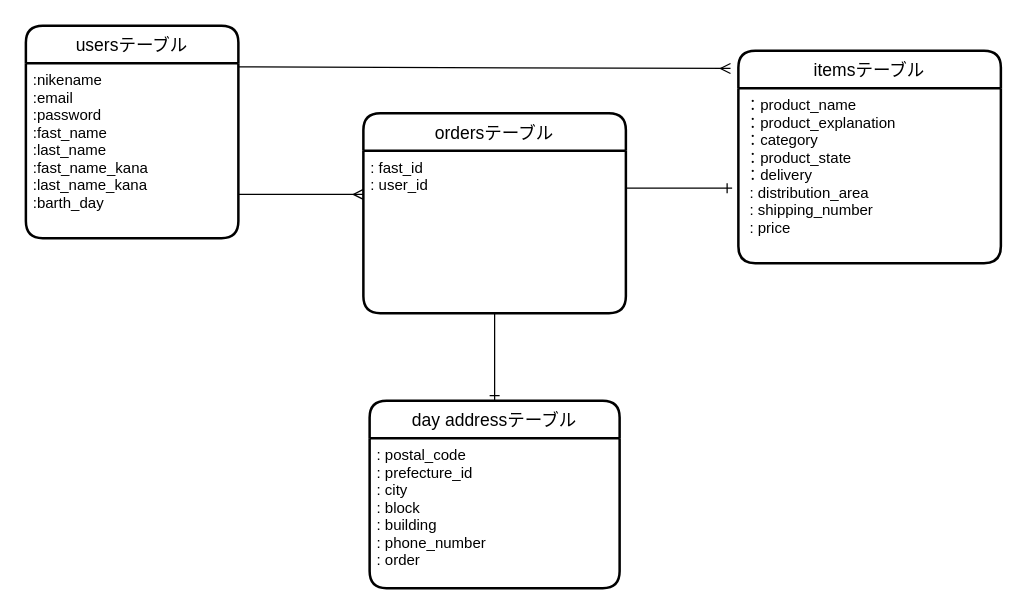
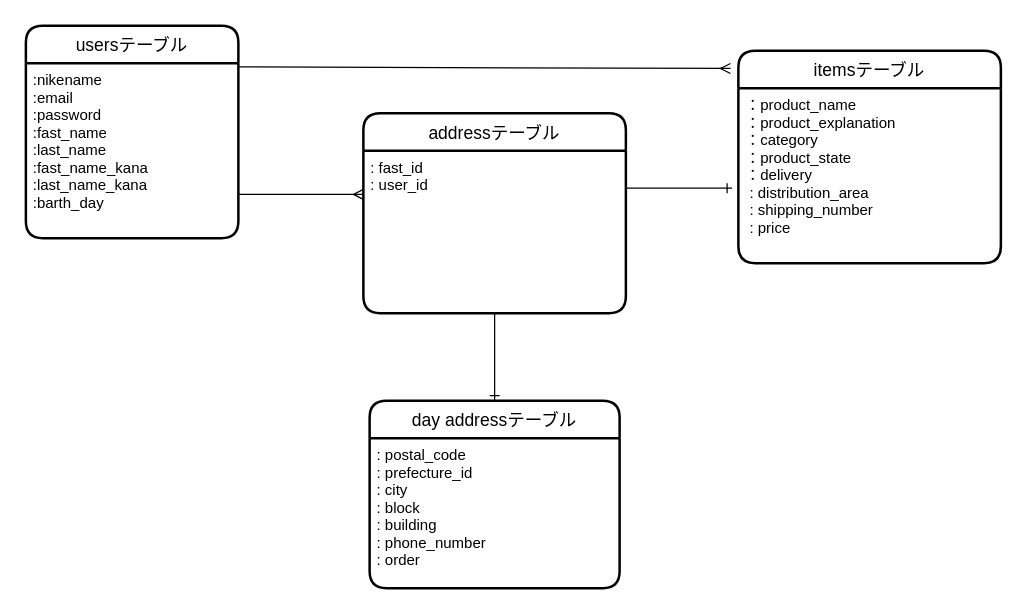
  <mxCell id="0" />
  <mxCell id="1" parent="0" />
  <mxCell id="2" value="usersテーブル" style="swimlane;childLayout=stackLayout;horizontal=1;startSize=30;horizontalStack=0;rounded=1;fontSize=14;fontStyle=0;strokeWidth=2;resizeParent=0;resizeLast=1;shadow=0;dashed=0;align=center;" parent="1" vertex="1"><mxGeometry x="20" y="20" width="170" height="170" as="geometry" /></mxCell>
  <mxCell id="3" value=":nikename&#10;:email&#10;:password&#10;:fast_name&#10;:last_name&#10;:fast_name_kana&#10;:last_name_kana&#10;:barth_day&#10;" style="align=left;strokeColor=none;fillColor=none;spacingLeft=4;fontSize=12;verticalAlign=top;resizable=0;rotatable=0;part=1;" parent="2" vertex="1"><mxGeometry y="30" width="170" height="140" as="geometry" /></mxCell>
  <mxCell id="4" value="itemsテーブル" style="swimlane;childLayout=stackLayout;horizontal=1;startSize=30;horizontalStack=0;rounded=1;fontSize=14;fontStyle=0;strokeWidth=2;resizeParent=0;resizeLast=1;shadow=0;dashed=0;align=center;" parent="1" vertex="1"><mxGeometry x="590" y="40" width="210" height="170" as="geometry" /></mxCell>
  <mxCell id="5" value="：product_name&#10;：product_explanation&#10;：category&#10;：product_state&#10;：delivery&#10; : distribution_area&#10; : shipping_number&#10; : price" style="align=left;strokeColor=none;fillColor=none;spacingLeft=4;fontSize=12;verticalAlign=top;resizable=0;rotatable=0;part=1;" parent="4" vertex="1"><mxGeometry y="30" width="210" height="140" as="geometry" /></mxCell>
  <mxCell id="6" value="day addressテーブル" style="swimlane;childLayout=stackLayout;horizontal=1;startSize=30;horizontalStack=0;rounded=1;fontSize=14;fontStyle=0;strokeWidth=2;resizeParent=0;resizeLast=1;shadow=0;dashed=0;align=center;" parent="1" vertex="1"><mxGeometry x="295" y="320" width="200" height="150" as="geometry" /></mxCell>
  <mxCell id="7" value=": postal_code&#10;: prefecture_id &#10;: city&#10;: block&#10;: building &#10;: phone_number&#10;: order&#10;" style="align=left;strokeColor=none;fillColor=none;spacingLeft=4;fontSize=12;verticalAlign=top;resizable=0;rotatable=0;part=1;" parent="6" vertex="1"><mxGeometry y="30" width="200" height="120" as="geometry" /></mxCell>
  <mxCell id="8" style="edgeStyle=none;rounded=0;orthogonalLoop=1;jettySize=auto;html=1;entryX=-0.03;entryY=0.084;entryDx=0;entryDy=0;entryPerimeter=0;endArrow=ERmany;endFill=0;" edge="1" parent="1" target="4"><mxGeometry relative="1" as="geometry"><mxPoint x="190" y="53" as="sourcePoint" /></mxGeometry></mxCell>
- <mxCell id="9" value="ordersテーブル" style="swimlane;childLayout=stackLayout;horizontal=1;startSize=30;horizontalStack=0;rounded=1;fontSize=14;fontStyle=0;strokeWidth=2;resizeParent=0;resizeLast=1;shadow=0;dashed=0;align=center;" vertex="1" parent="1"><mxGeometry x="290" y="90" width="210" height="160" as="geometry" /></mxCell>
+ <mxCell id="9" value="addressテーブル" style="swimlane;childLayout=stackLayout;horizontal=1;startSize=30;horizontalStack=0;rounded=1;fontSize=14;fontStyle=0;strokeWidth=2;resizeParent=0;resizeLast=1;shadow=0;dashed=0;align=center;" vertex="1" parent="1"><mxGeometry x="290" y="90" width="210" height="160" as="geometry" /></mxCell>
  <mxCell id="10" value=": fast_id&#10;: user_id &#10;" style="align=left;strokeColor=none;fillColor=none;spacingLeft=4;fontSize=12;verticalAlign=top;resizable=0;rotatable=0;part=1;" vertex="1" parent="9"><mxGeometry y="30" width="210" height="120" as="geometry" /></mxCell>
  <mxCell id="11" value="&#10;" style="align=left;strokeColor=none;fillColor=none;spacingLeft=4;fontSize=12;verticalAlign=top;resizable=0;rotatable=0;part=1;" vertex="1" parent="9"><mxGeometry y="150" width="210" height="10" as="geometry" /></mxCell>
  <mxCell id="12" style="edgeStyle=none;rounded=0;orthogonalLoop=1;jettySize=auto;html=1;exitX=1;exitY=0.75;exitDx=0;exitDy=0;endArrow=ERmany;endFill=0;" edge="1" parent="1" source="3"><mxGeometry relative="1" as="geometry"><mxPoint x="290" y="155" as="targetPoint" /></mxGeometry></mxCell>
  <mxCell id="13" style="edgeStyle=none;rounded=0;orthogonalLoop=1;jettySize=auto;html=1;exitX=0.5;exitY=1;exitDx=0;exitDy=0;entryX=0.5;entryY=0;entryDx=0;entryDy=0;endArrow=ERone;endFill=0;" edge="1" parent="1" source="11" target="6"><mxGeometry relative="1" as="geometry" /></mxCell>
  <mxCell id="14" style="edgeStyle=none;rounded=0;orthogonalLoop=1;jettySize=auto;html=1;exitX=1;exitY=0.25;exitDx=0;exitDy=0;endArrow=ERone;endFill=0;" edge="1" parent="1" source="10"><mxGeometry relative="1" as="geometry"><mxPoint x="585" y="150" as="targetPoint" /></mxGeometry></mxCell>
